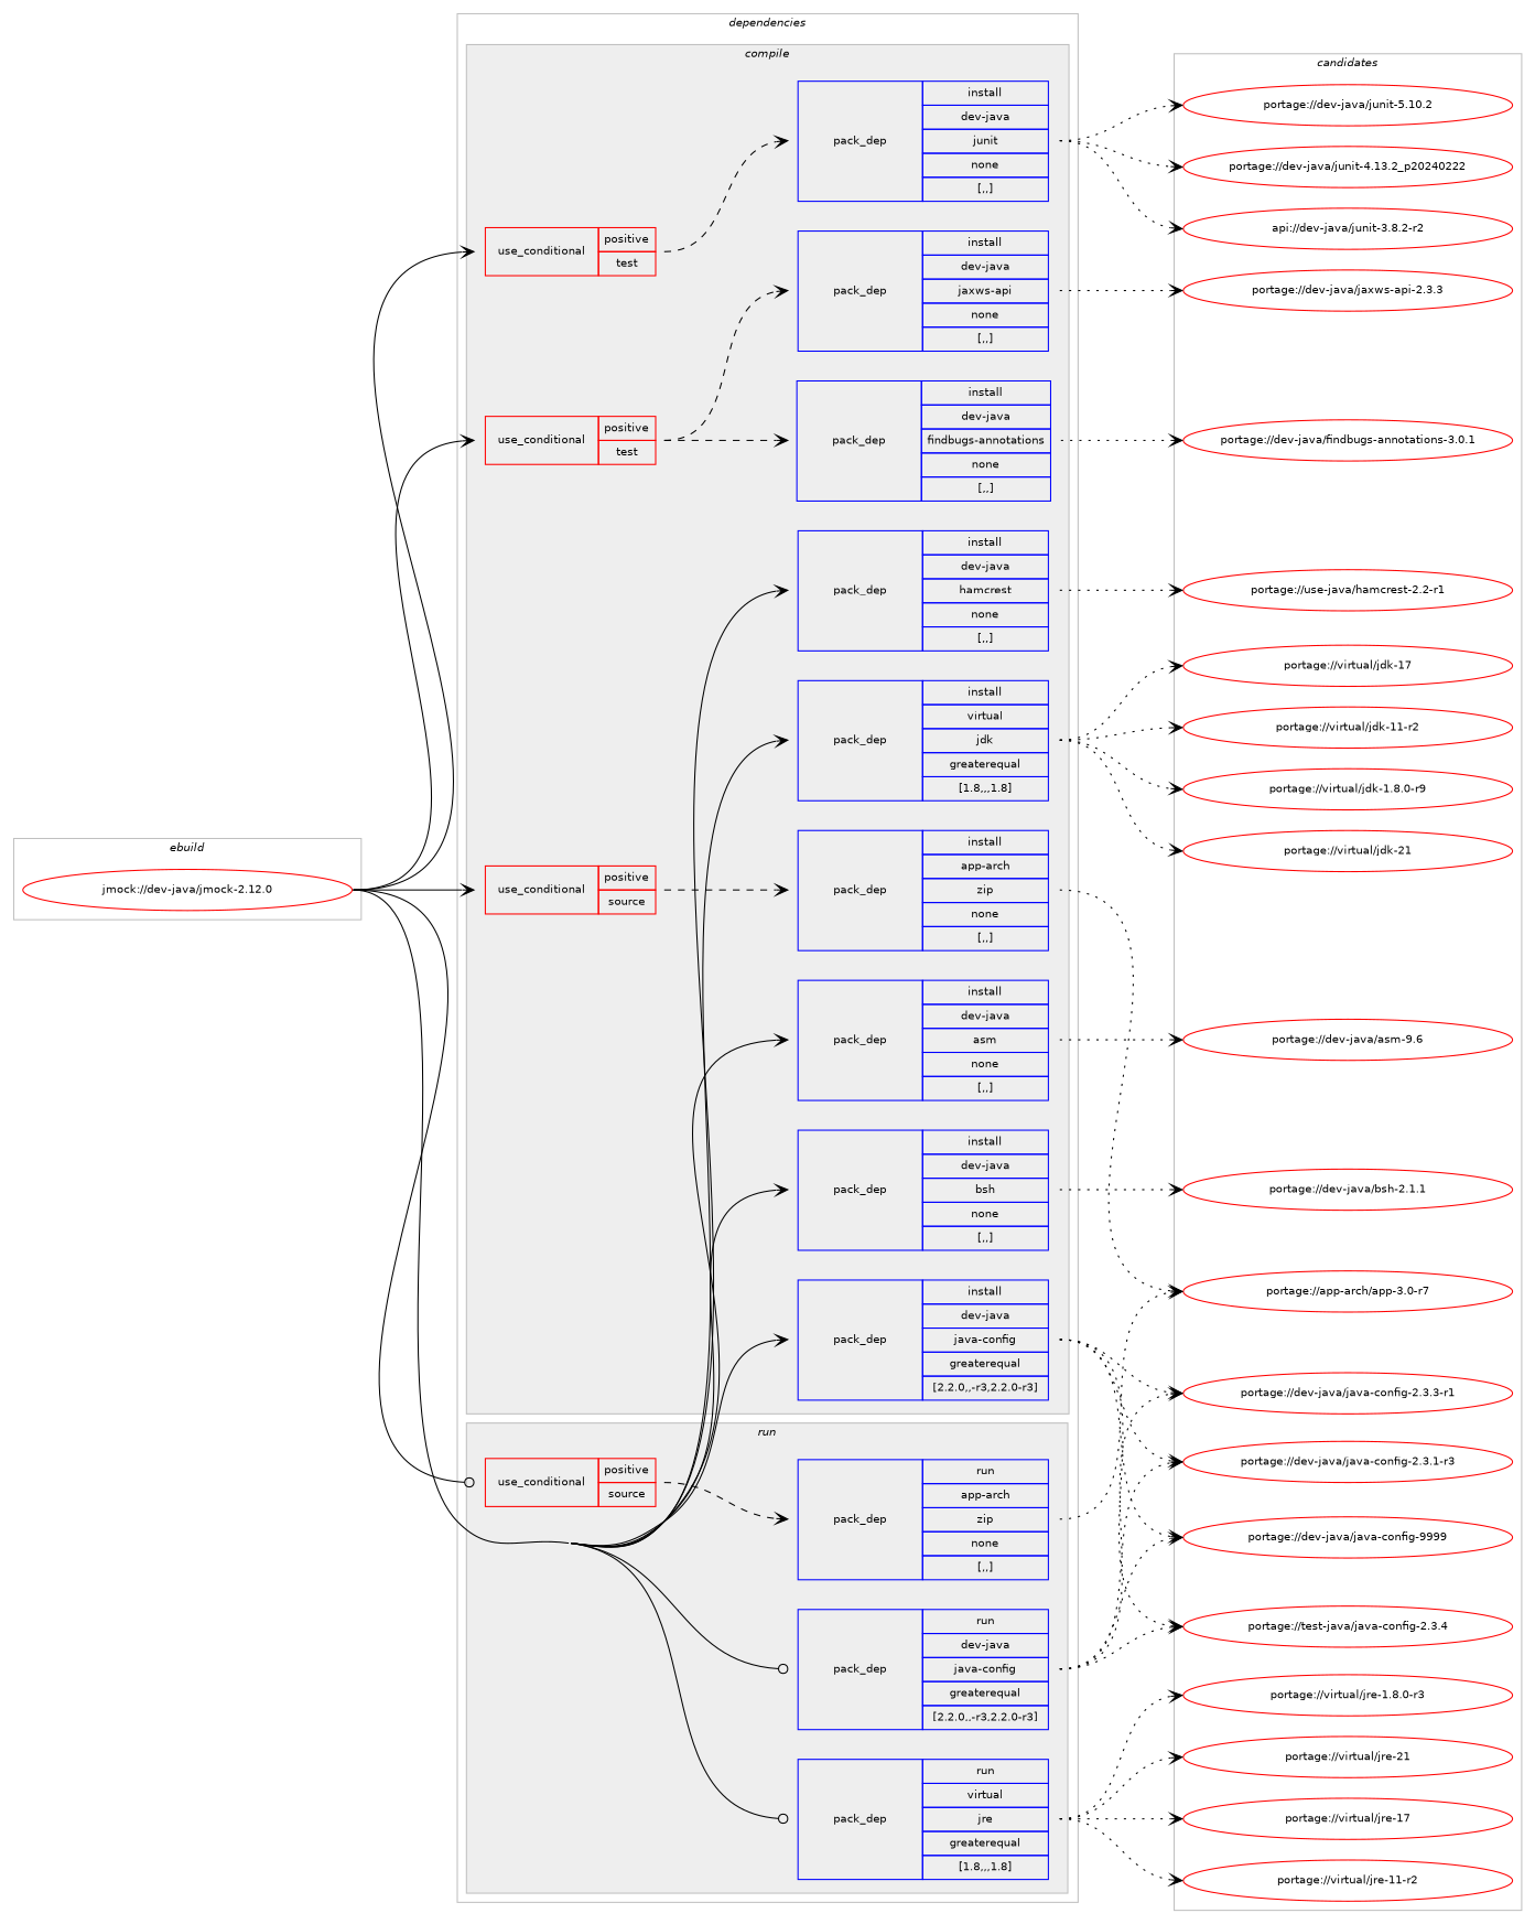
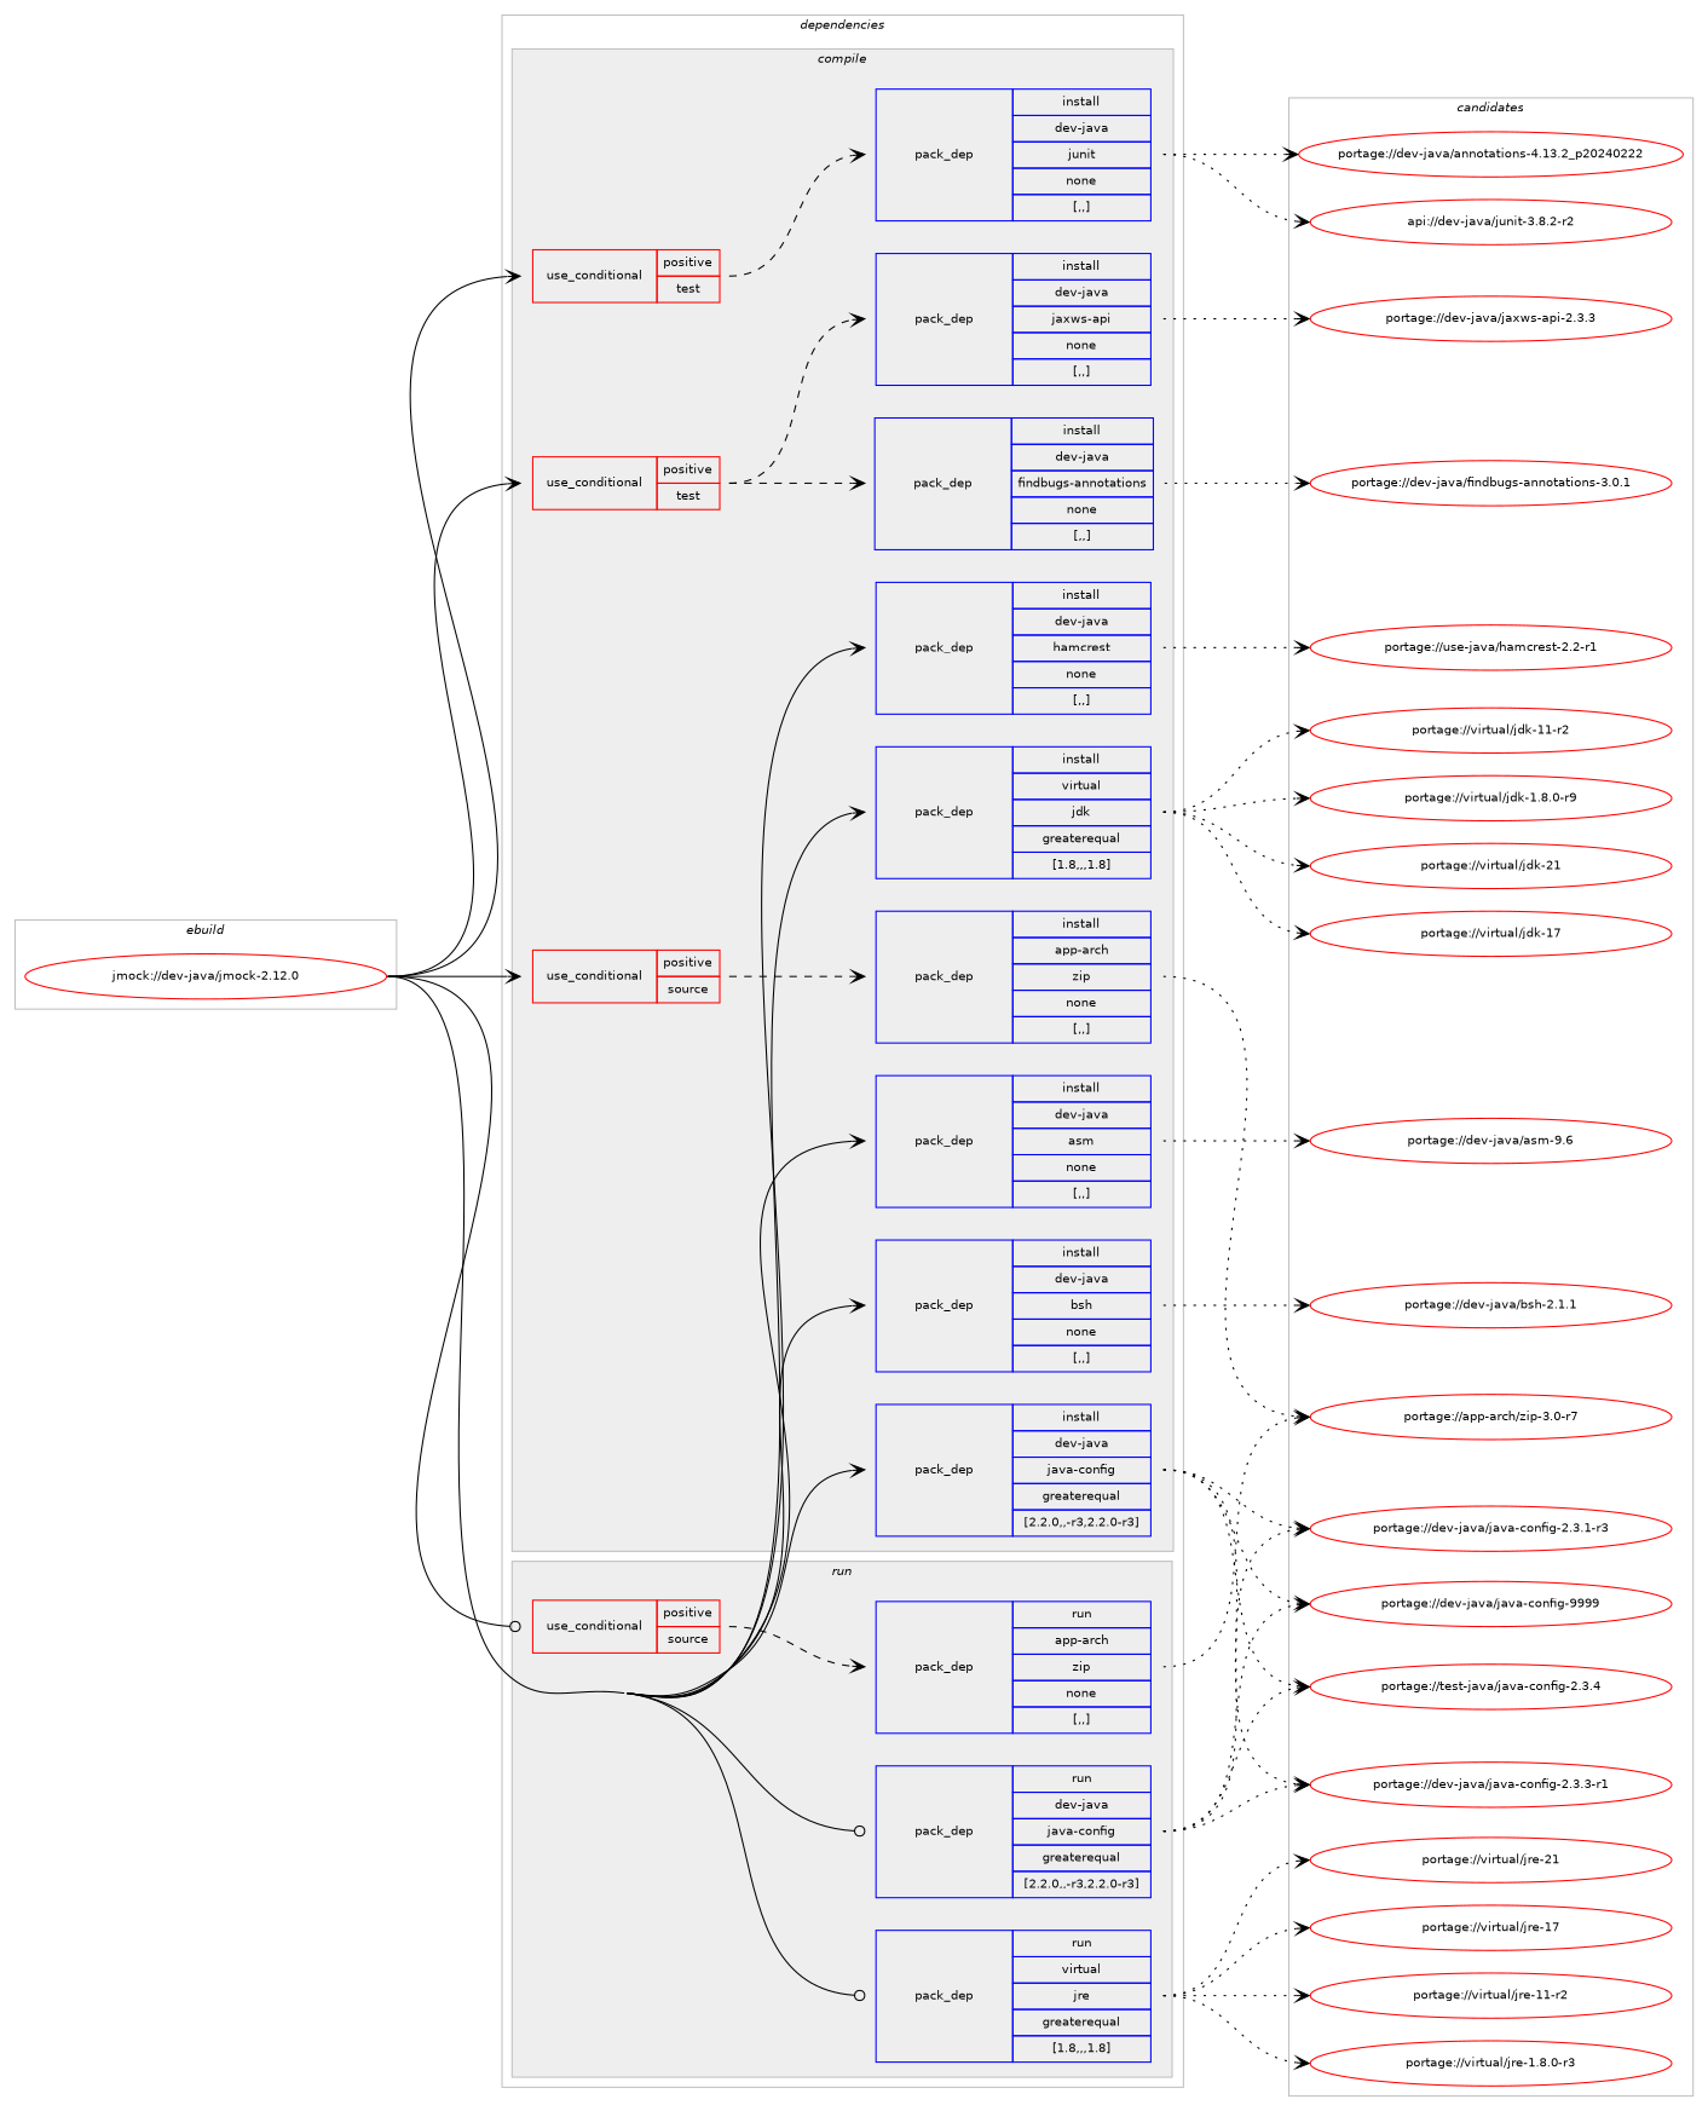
  digraph {
    compound=true
    concentrate=true
    fontname=Helvetica
    fontsize=10
    newrank=true
    rankdir=LR
    ranksep=1.5
    node [color=red fontname=Helvetica fontsize=10]
    edge [arrowhead=vee headport=w style=dotted tailport=e weight=100]
    n1 [label="jmock://dev-java/jmock-2.12.0" width=4]
    n2 [color=blue label=<<TABLE BORDER="0" CELLBORDER="1" CELLSPACING="0" CELLPADDING="4" WIDTH="220"><TR><TD ROWSPAN="6" CELLPADDING="30">pack_dep</TD></TR><TR><TD WIDTH="110">install</TD></TR><TR><TD>app-arch</TD></TR><TR><TD>zip</TD></TR><TR><TD>none</TD></TR><TR><TD>[,,]</TD></TR></TABLE>> shape=none]
    n3 [label=<<TABLE BORDER="0" CELLBORDER="1" CELLSPACING="0" CELLPADDING="4"><TR><TD ROWSPAN="3" CELLPADDING="10">use_conditional</TD></TR><TR><TD>positive</TD></TR><TR><TD>source</TD></TR></TABLE>> shape=none]
    n4 [color=blue label=<<TABLE BORDER="0" CELLBORDER="1" CELLSPACING="0" CELLPADDING="4" WIDTH="220"><TR><TD ROWSPAN="6" CELLPADDING="30">pack_dep</TD></TR><TR><TD WIDTH="110">install</TD></TR><TR><TD>dev-java</TD></TR><TR><TD>findbugs-annotations</TD></TR><TR><TD>none</TD></TR><TR><TD>[,,]</TD></TR></TABLE>> shape=none]
    n5 [color=blue label=<<TABLE BORDER="0" CELLBORDER="1" CELLSPACING="0" CELLPADDING="4" WIDTH="220"><TR><TD ROWSPAN="6" CELLPADDING="30">pack_dep</TD></TR><TR><TD WIDTH="110">install</TD></TR><TR><TD>dev-java</TD></TR><TR><TD>jaxws-api</TD></TR><TR><TD>none</TD></TR><TR><TD>[,,]</TD></TR></TABLE>> shape=none]
    n6 [label=<<TABLE BORDER="0" CELLBORDER="1" CELLSPACING="0" CELLPADDING="4"><TR><TD ROWSPAN="3" CELLPADDING="10">use_conditional</TD></TR><TR><TD>positive</TD></TR><TR><TD>test</TD></TR></TABLE>> shape=none]
    n7 [color=blue label=<<TABLE BORDER="0" CELLBORDER="1" CELLSPACING="0" CELLPADDING="4" WIDTH="220"><TR><TD ROWSPAN="6" CELLPADDING="30">pack_dep</TD></TR><TR><TD WIDTH="110">install</TD></TR><TR><TD>dev-java</TD></TR><TR><TD>junit</TD></TR><TR><TD>none</TD></TR><TR><TD>[,,]</TD></TR></TABLE>> shape=none]
    n8 [label=<<TABLE BORDER="0" CELLBORDER="1" CELLSPACING="0" CELLPADDING="4"><TR><TD ROWSPAN="3" CELLPADDING="10">use_conditional</TD></TR><TR><TD>positive</TD></TR><TR><TD>test</TD></TR></TABLE>> shape=none]
    n9 [color=blue label=<<TABLE BORDER="0" CELLBORDER="1" CELLSPACING="0" CELLPADDING="4" WIDTH="220"><TR><TD ROWSPAN="6" CELLPADDING="30">pack_dep</TD></TR><TR><TD WIDTH="110">install</TD></TR><TR><TD>dev-java</TD></TR><TR><TD>asm</TD></TR><TR><TD>none</TD></TR><TR><TD>[,,]</TD></TR></TABLE>> shape=none]
    n10 [color=blue label=<<TABLE BORDER="0" CELLBORDER="1" CELLSPACING="0" CELLPADDING="4" WIDTH="220"><TR><TD ROWSPAN="6" CELLPADDING="30">pack_dep</TD></TR><TR><TD WIDTH="110">install</TD></TR><TR><TD>dev-java</TD></TR><TR><TD>bsh</TD></TR><TR><TD>none</TD></TR><TR><TD>[,,]</TD></TR></TABLE>> shape=none]
    n11 [color=blue label=<<TABLE BORDER="0" CELLBORDER="1" CELLSPACING="0" CELLPADDING="4" WIDTH="220"><TR><TD ROWSPAN="6" CELLPADDING="30">pack_dep</TD></TR><TR><TD WIDTH="110">install</TD></TR><TR><TD>dev-java</TD></TR><TR><TD>hamcrest</TD></TR><TR><TD>none</TD></TR><TR><TD>[,,]</TD></TR></TABLE>> shape=none]
    n12 [color=blue label=<<TABLE BORDER="0" CELLBORDER="1" CELLSPACING="0" CELLPADDING="4" WIDTH="220"><TR><TD ROWSPAN="6" CELLPADDING="30">pack_dep</TD></TR><TR><TD WIDTH="110">install</TD></TR><TR><TD>dev-java</TD></TR><TR><TD>java-config</TD></TR><TR><TD>greaterequal</TD></TR><TR><TD>[2.2.0,,-r3,2.2.0-r3]</TD></TR></TABLE>> shape=none]
    n13 [color=blue label=<<TABLE BORDER="0" CELLBORDER="1" CELLSPACING="0" CELLPADDING="4" WIDTH="220"><TR><TD ROWSPAN="6" CELLPADDING="30">pack_dep</TD></TR><TR><TD WIDTH="110">install</TD></TR><TR><TD>virtual</TD></TR><TR><TD>jdk</TD></TR><TR><TD>greaterequal</TD></TR><TR><TD>[1.8,,,1.8]</TD></TR></TABLE>> shape=none]
    n14 [color=blue label=<<TABLE BORDER="0" CELLBORDER="1" CELLSPACING="0" CELLPADDING="4" WIDTH="220"><TR><TD ROWSPAN="6" CELLPADDING="30">pack_dep</TD></TR><TR><TD WIDTH="110">run</TD></TR><TR><TD>app-arch</TD></TR><TR><TD>zip</TD></TR><TR><TD>none</TD></TR><TR><TD>[,,]</TD></TR></TABLE>> shape=none]
    n15 [label=<<TABLE BORDER="0" CELLBORDER="1" CELLSPACING="0" CELLPADDING="4"><TR><TD ROWSPAN="3" CELLPADDING="10">use_conditional</TD></TR><TR><TD>positive</TD></TR><TR><TD>source</TD></TR></TABLE>> shape=none]
    n16 [color=blue label=<<TABLE BORDER="0" CELLBORDER="1" CELLSPACING="0" CELLPADDING="4" WIDTH="220"><TR><TD ROWSPAN="6" CELLPADDING="30">pack_dep</TD></TR><TR><TD WIDTH="110">run</TD></TR><TR><TD>dev-java</TD></TR><TR><TD>java-config</TD></TR><TR><TD>greaterequal</TD></TR><TR><TD>[2.2.0,,-r3,2.2.0-r3]</TD></TR></TABLE>> shape=none]
    n17 [color=blue label=<<TABLE BORDER="0" CELLBORDER="1" CELLSPACING="0" CELLPADDING="4" WIDTH="220"><TR><TD ROWSPAN="6" CELLPADDING="30">pack_dep</TD></TR><TR><TD WIDTH="110">run</TD></TR><TR><TD>virtual</TD></TR><TR><TD>jre</TD></TR><TR><TD>greaterequal</TD></TR><TR><TD>[1.8,,,1.8]</TD></TR></TABLE>> shape=none]
    n18 [label="portage://dev-java/findbugs-annotations-3.0.1" width=4]
-   n19 [label="portage://app-arch/app-3.0-r7" width=4]
+   n19 [label="portage://app-arch/zip-3.0-r7" width=4]
    n20 [label="portage://dev-java/jaxws-api-2.3.3" width=4]
-   n21 [label="portage://dev-java/junit-5.10.2" width=4]
-   n22 [label="portage://dev-java/junit-4.13.2_p20240222" width=4]
+   n22 [label="portage://dev-java/annotations-4.13.2_p20240222" width=4]
    n23 [label="api://dev-java/junit-3.8.2-r2" width=4]
    n24 [label="portage://dev-java/asm-9.6" width=4]
    n25 [label="portage://dev-java/bsh-2.1.1" width=4]
    n26 [label="portage://use-java/hamcrest-2.2-r1" width=4]
    n27 [label="portage://dev-java/java-config-9999" width=4]
    n28 [label="portage://test-java/java-config-2.3.4" width=4]
    n29 [label="portage://dev-java/java-config-2.3.3-r1" width=4]
    n30 [label="portage://dev-java/java-config-2.3.1-r3" width=4]
    n31 [label="portage://virtual/jdk-21" width=4]
    n32 [label="portage://virtual/jdk-17" width=4]
    n33 [label="portage://virtual/jdk-11-r2" width=4]
    n34 [label="portage://virtual/jdk-1.8.0-r9" width=4]
    n35 [label="portage://virtual/jre-21" width=4]
    n36 [label="portage://virtual/jre-17" width=4]
    n37 [label="portage://virtual/jre-11-r2" width=4]
    n38 [label="portage://virtual/jre-1.8.0-r3" width=4]
    subgraph cluster_1 {
      color=gray
      label=<<i>ebuild</i>>
      n1
    }
    subgraph cluster_2 {
      color=gray
      label=<<i>dependencies</i>>
      subgraph cluster_3 {
        color=gray
        fillcolor="#eeeeee"
        label=<<i>compile</i>>
        style=filled
        subgraph sub_4 {
          color=gray
          fillcolor="#eeeeee"
          label=<<i>compile</i>>
          style=filled
          n3
          subgraph sub_5 {
            color=gray
            fillcolor="#eeeeee"
            label=<<i>compile</i>>
            style=filled
            n2
          }
        }
        subgraph sub_6 {
          color=gray
          fillcolor="#eeeeee"
          label=<<i>compile</i>>
          style=filled
          n6
          subgraph sub_7 {
            color=gray
            fillcolor="#eeeeee"
            label=<<i>compile</i>>
            style=filled
            n4
          }
          subgraph sub_8 {
            color=gray
            fillcolor="#eeeeee"
            label=<<i>compile</i>>
            style=filled
            n5
          }
        }
        subgraph sub_9 {
          color=gray
          fillcolor="#eeeeee"
          label=<<i>compile</i>>
          style=filled
          n8
          subgraph sub_10 {
            color=gray
            fillcolor="#eeeeee"
            label=<<i>compile</i>>
            style=filled
            n7
          }
        }
        subgraph sub_11 {
          color=gray
          fillcolor="#eeeeee"
          label=<<i>compile</i>>
          style=filled
          n9
        }
        subgraph sub_12 {
          color=gray
          fillcolor="#eeeeee"
          label=<<i>compile</i>>
          style=filled
          n10
        }
        subgraph sub_13 {
          color=gray
          fillcolor="#eeeeee"
          label=<<i>compile</i>>
          style=filled
          n11
        }
        subgraph sub_14 {
          color=gray
          fillcolor="#eeeeee"
          label=<<i>compile</i>>
          style=filled
          n12
        }
        subgraph sub_15 {
          color=gray
          fillcolor="#eeeeee"
          label=<<i>compile</i>>
          style=filled
          n13
        }
      }
      subgraph cluster_16 {
        color=gray
        fillcolor="#eeeeee"
        label=<<i>compile and run</i>>
        style=filled
      }
      subgraph cluster_17 {
        color=gray
        fillcolor="#eeeeee"
        label=<<i>run</i>>
        style=filled
        subgraph sub_18 {
          color=gray
          fillcolor="#eeeeee"
          label=<<i>run</i>>
          style=filled
          n15
          subgraph sub_19 {
            color=gray
            fillcolor="#eeeeee"
            label=<<i>run</i>>
            style=filled
            n14
          }
        }
        subgraph sub_20 {
          color=gray
          fillcolor="#eeeeee"
          label=<<i>run</i>>
          style=filled
          n16
        }
        subgraph sub_21 {
          color=gray
          fillcolor="#eeeeee"
          label=<<i>run</i>>
          style=filled
          n17
        }
      }
    }
    subgraph cluster_22 {
      color=gray
      label=<<i>candidates</i>>
      rank=same
      subgraph sub_23 {
        color=black
        label=<<i>candidates</i>>
        nodesep=1
        rank=same
        n18
      }
      subgraph sub_24 {
        color=black
        label=<<i>candidates</i>>
        nodesep=1
        rank=same
        n19
      }
      subgraph sub_25 {
        color=black
        label=<<i>candidates</i>>
        nodesep=1
        rank=same
        n20
      }
      subgraph sub_26 {
        color=black
        label=<<i>candidates</i>>
        nodesep=1
        rank=same
-       n21
        n22
        n23
      }
      subgraph sub_27 {
        color=black
        label=<<i>candidates</i>>
        nodesep=1
        rank=same
        n24
      }
      subgraph sub_28 {
        color=black
        label=<<i>candidates</i>>
        nodesep=1
        rank=same
        n25
      }
      subgraph sub_29 {
        color=black
        label=<<i>candidates</i>>
        nodesep=1
        rank=same
        n26
      }
      subgraph sub_30 {
        color=black
        label=<<i>candidates</i>>
        nodesep=1
        rank=same
        n27
        n28
        n29
        n30
      }
      subgraph sub_31 {
        color=black
        label=<<i>candidates</i>>
        nodesep=1
        rank=same
        n31
        n32
        n33
        n34
      }
      subgraph sub_32 {
        color=black
        label=<<i>candidates</i>>
        nodesep=1
        rank=same
        n19
      }
      subgraph sub_33 {
        color=black
        label=<<i>candidates</i>>
        nodesep=1
        rank=same
        n27
        n28
        n29
        n30
      }
      subgraph sub_34 {
        color=black
        label=<<i>candidates</i>>
        nodesep=1
        rank=same
        n35
        n36
        n37
        n38
      }
    }
    n1 -> n3 [style=solid weight=20]
    n1 -> n6 [style=solid weight=20]
    n1 -> n8 [style=solid weight=20]
    n1 -> n9 [style=solid weight=20]
    n1 -> n10 [style=solid weight=20]
    n1 -> n11 [style=solid weight=20]
    n1 -> n12 [style=solid weight=20]
    n1 -> n13 [style=solid weight=20]
    n1 -> n15 [arrowhead=odot style=solid weight=20]
    n1 -> n16 [arrowhead=odot style=solid weight=20]
    n1 -> n17 [arrowhead=odot style=solid weight=20]
    n2 -> n19
    n3 -> n2 [style=dashed weight=20]
    n4 -> n18
    n5 -> n20
    n6 -> n4 [style=dashed weight=20]
    n6 -> n5 [style=dashed weight=20]
-   n7 -> n21
    n7 -> n22
    n7 -> n23
    n8 -> n7 [style=dashed weight=20]
    n9 -> n24
    n10 -> n25
    n11 -> n26
    n12 -> n27
    n12 -> n28
    n12 -> n29
    n12 -> n30
    n13 -> n31
    n13 -> n32
    n13 -> n33
    n13 -> n34
    n14 -> n19
    n15 -> n14 [style=dashed weight=20]
    n16 -> n27
    n16 -> n28
    n16 -> n29
    n16 -> n30
    n17 -> n35
    n17 -> n36
    n17 -> n37
    n17 -> n38
  }
